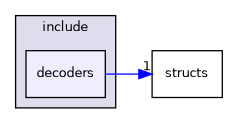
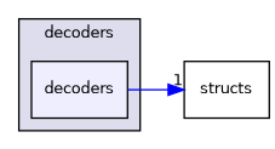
  digraph {
    compound=true
    rankdir=LR
    node [fontname=Helvetica fontsize=10 shape=box]
    n1 [fillcolor="#eeeeff" label=decoders pencolor=black style=filled]
    n2 [label=structs]
    subgraph cluster_1 {
      bgcolor="#ddddee"
      fontname=Helvetica
      fontsize=10
-     label=include
+     label=decoders
      pencolor=black
      n1
    }
    n1 -> n2 [headlabel=1 labeldistance=1.5 labelfontname=Helvetica labelfontsize=10 color=blue]
  }
